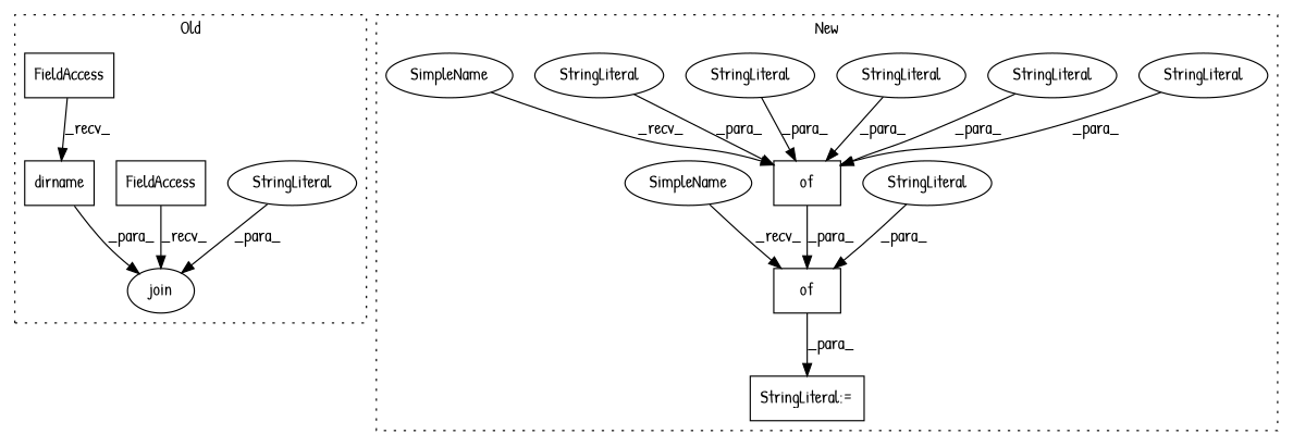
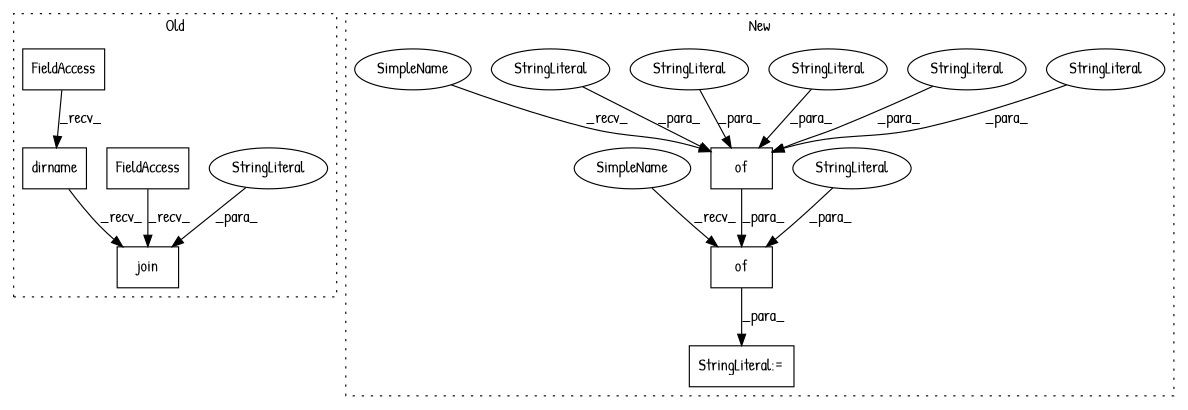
  digraph {
    fontname="Patrick Hand"
    node [a=45 fontname="Patrick Hand" l=16 shape=ellipse]
    edge [fontname="Patrick Hand"]
-   n1 [a=32 l="5,1" label=join s="1701,1732"]
+   n1 [a=32 l="5,1" label=join s="1701,1732" shape=box]
    n2 [label=StringLiteral s=1716]
    n3 [a=22 l=7 label=FieldAccess s=1693 shape=box]
    n4 [a=32 l="8,1" label=dirname s="1631,1664" shape=box]
    n5 [a=22 l=7 label=FieldAccess s=1623 shape=box]
    n6 [a=32 l="3,1" label=of s="1737,1866" shape=box]
    n7 [l=10 label=StringLiteral s=1740]
    n8 [l=15 label=StringLiteral s=1769]
    n9 [a=7 l=1 label="StringLiteral:=" s=1707 shape=box]
    n10 [l=6 label=StringLiteral s=1830]
    n11 [label=StringLiteral s=1813]
    n12 [l=17 label=StringLiteral s=1751]
    n13 [a=32 l="3,1" label=of s="1712,1867" shape=box]
    n14 [l=17 label=StringLiteral s=1715]
    n15 [a=42 l=3 label=SimpleName s=1733]
    n16 [a=42 l=3 label=SimpleName s=1708]
    subgraph cluster_1 {
      label=Old
      style=dotted
      n1
      n2
      n3
      n4
      n5
    }
    subgraph cluster_2 {
      label=New
      style=dotted
      n6
      n7
      n8
      n9
      n10
      n11
      n12
      n13
      n14
      n15
      n16
    }
    n2 -> n1 [label=_para_]
    n3 -> n1 [label=_recv_]
-   n4 -> n1 [label=_para_]
+   n4 -> n1 [label=_recv_]
    n5 -> n4 [label=_recv_]
    n6 -> n13 [label=_para_]
    n7 -> n6 [label=_para_]
    n8 -> n6 [label=_para_]
    n10 -> n6 [label=_para_]
    n11 -> n6 [label=_para_]
    n12 -> n6 [label=_para_]
    n13 -> n9 [label=_para_]
    n14 -> n13 [label=_para_]
    n15 -> n6 [label=_recv_]
    n16 -> n13 [label=_recv_]
  }
